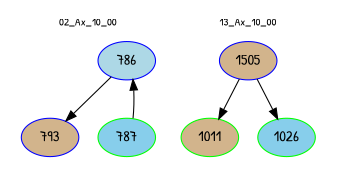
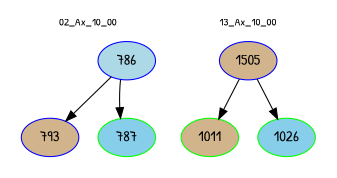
  digraph {
    fontname="Patrick Hand"
    node [color=blue fillcolor=tan fontname="Patrick Hand" style=filled]
    edge [color=black fontname="Patrick Hand"]
    n1 [fillcolor=lightblue label=786]
    n2 [label=793]
    n3 [color=green fillcolor=skyblue label=787]
    n4 [label=1505]
    n5 [color=green label=1011]
    n6 [color=green fillcolor=skyblue label=1026]
    subgraph cluster_1 {
      color=white
      fontsize=10
      label="02_Ax_10_00"
      n1
      n2
      n3
    }
    subgraph cluster_2 {
      color=white
      fontsize=10
      label="13_Ax_10_00"
      n4
      n5
      n6
    }
    n1 -> n2
-   n3 -> n1
+   n1 -> n3
    n4 -> n5
    n4 -> n6
  }
